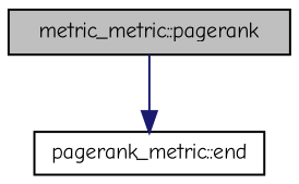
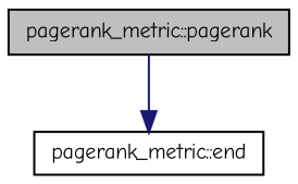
  digraph {
    rankdir=TB
    fontname="Comic Neue"
    node [color=black fontname="Comic Neue" fontsize=10 shape=record style=filled]
-   n1 [fillcolor=grey75 fontcolor=black height=0.2 label="metric_metric::pagerank" width=0.4]
+   n1 [fillcolor=grey75 fontcolor=black height=0.2 label="pagerank_metric::pagerank" width=0.4]
    n2 [fillcolor=white height=0.2 label="pagerank_metric::end" width=0.4]
    n1 -> n2 [color=midnightblue fontname="Comic Neue" fontsize=10 labelfontname=Helvetica labelfontsize=10 style=solid]
  }
